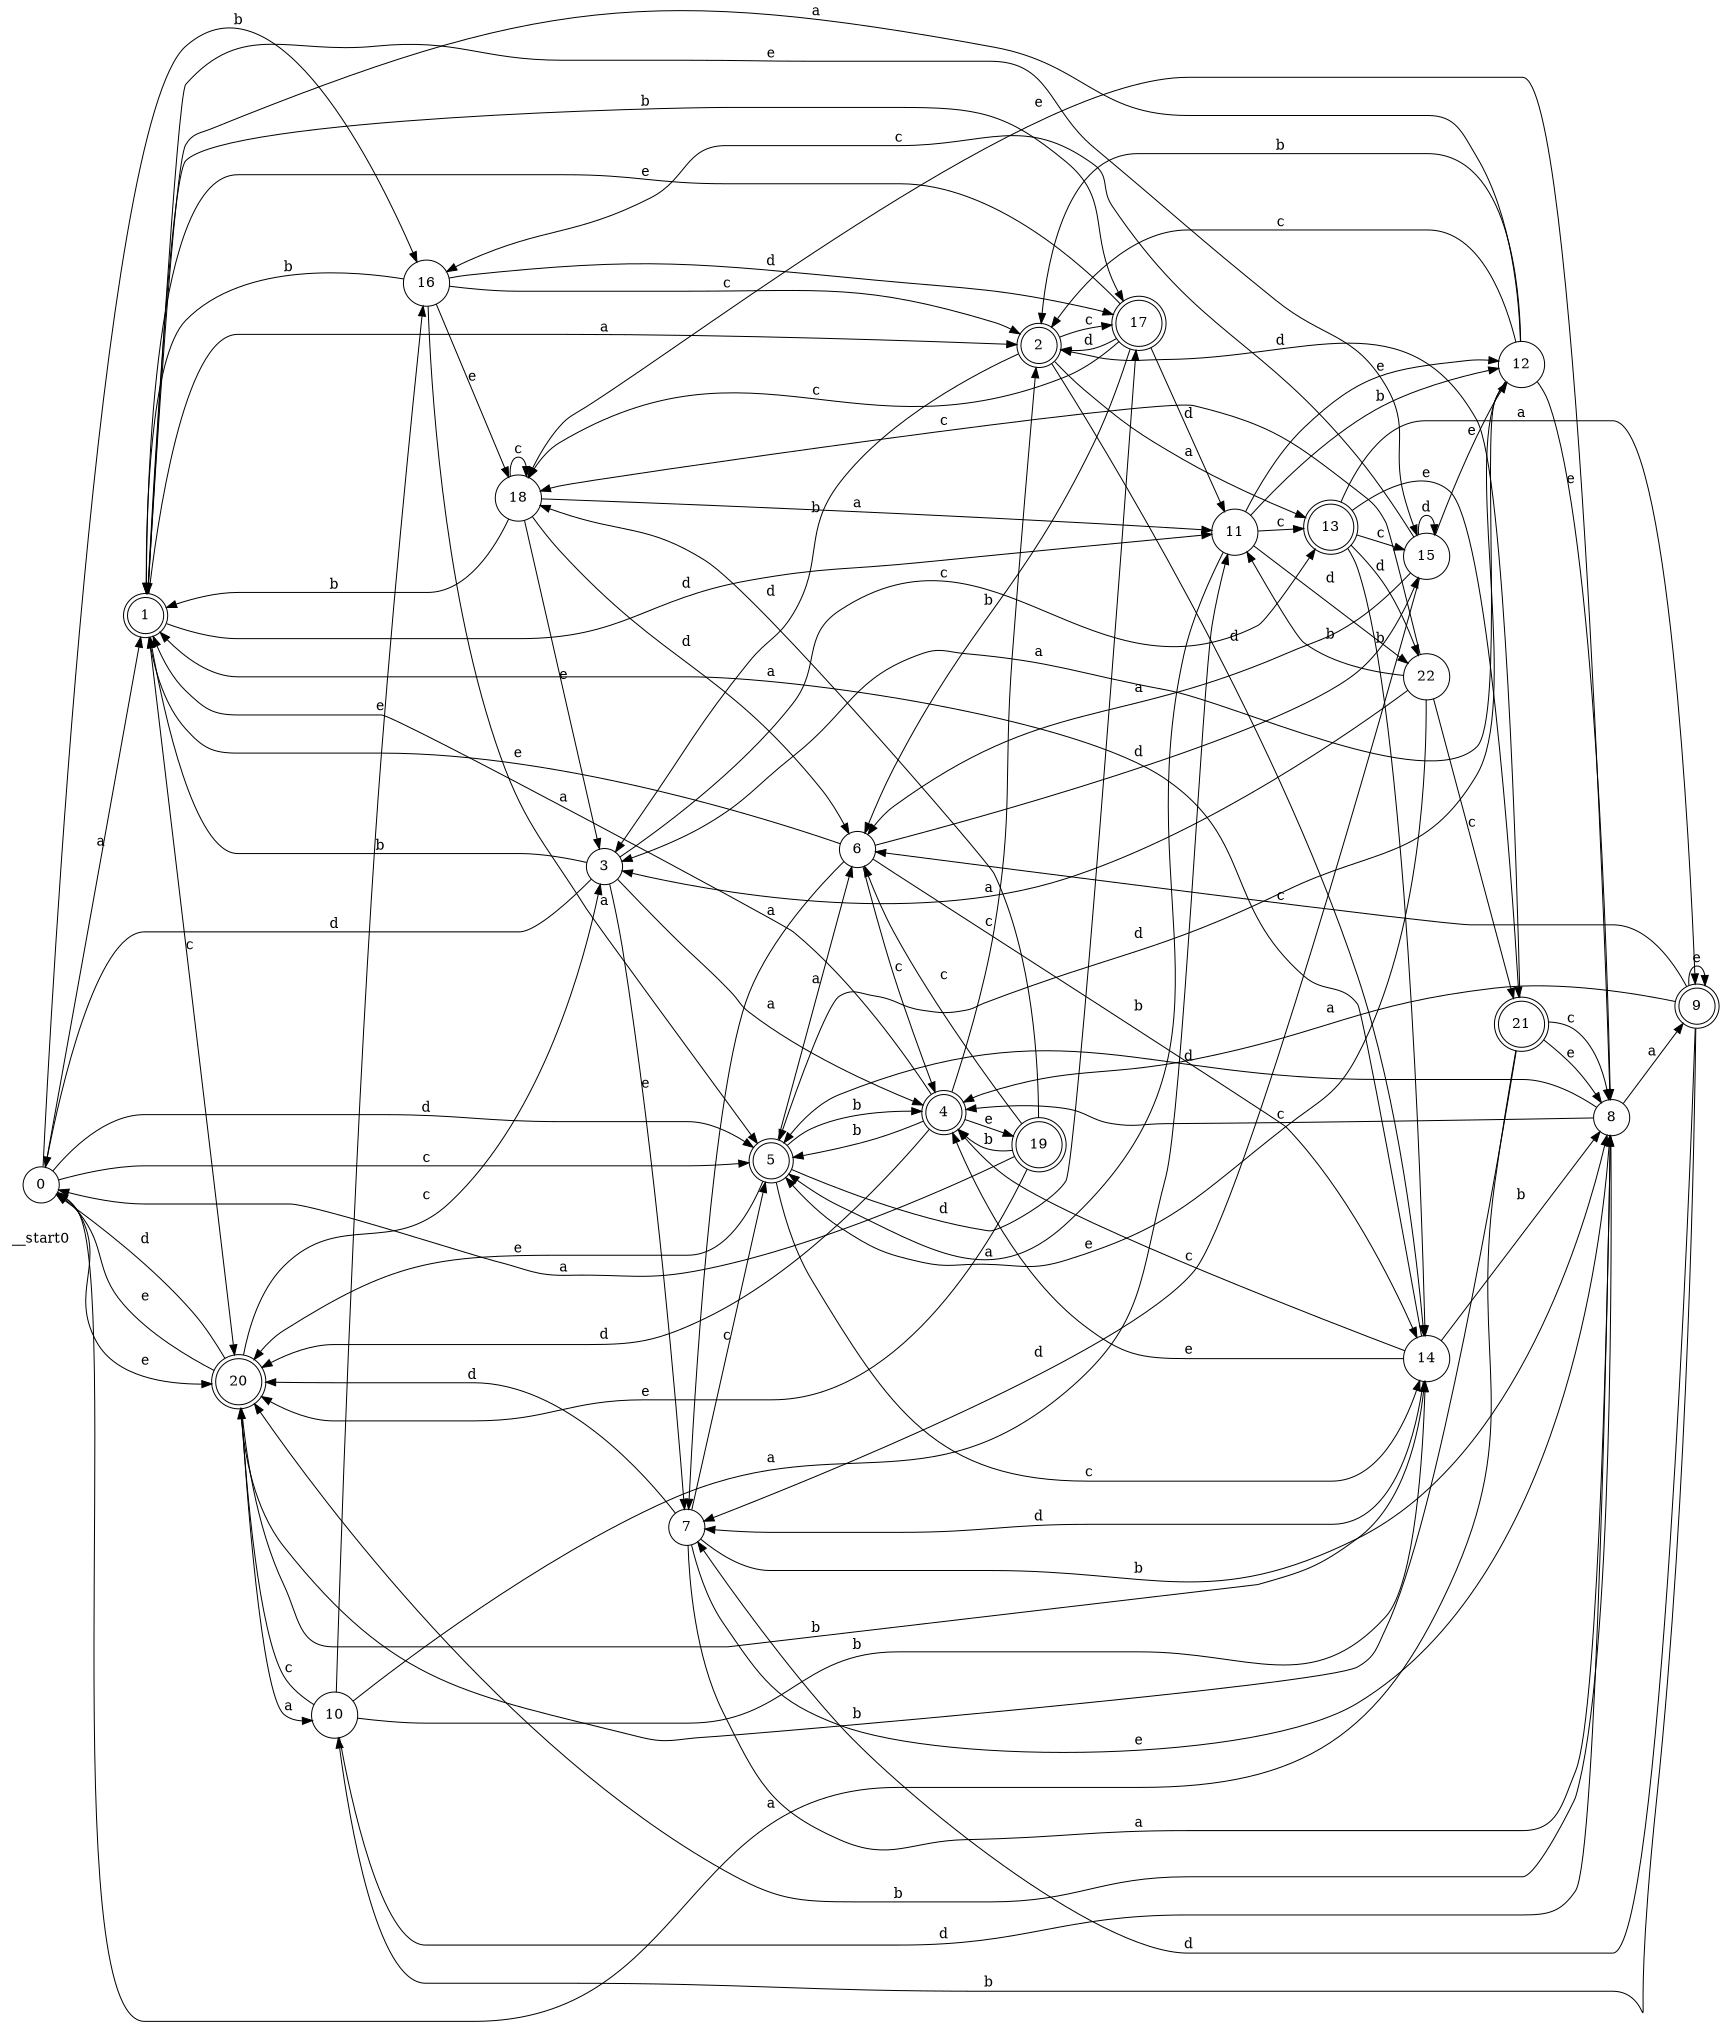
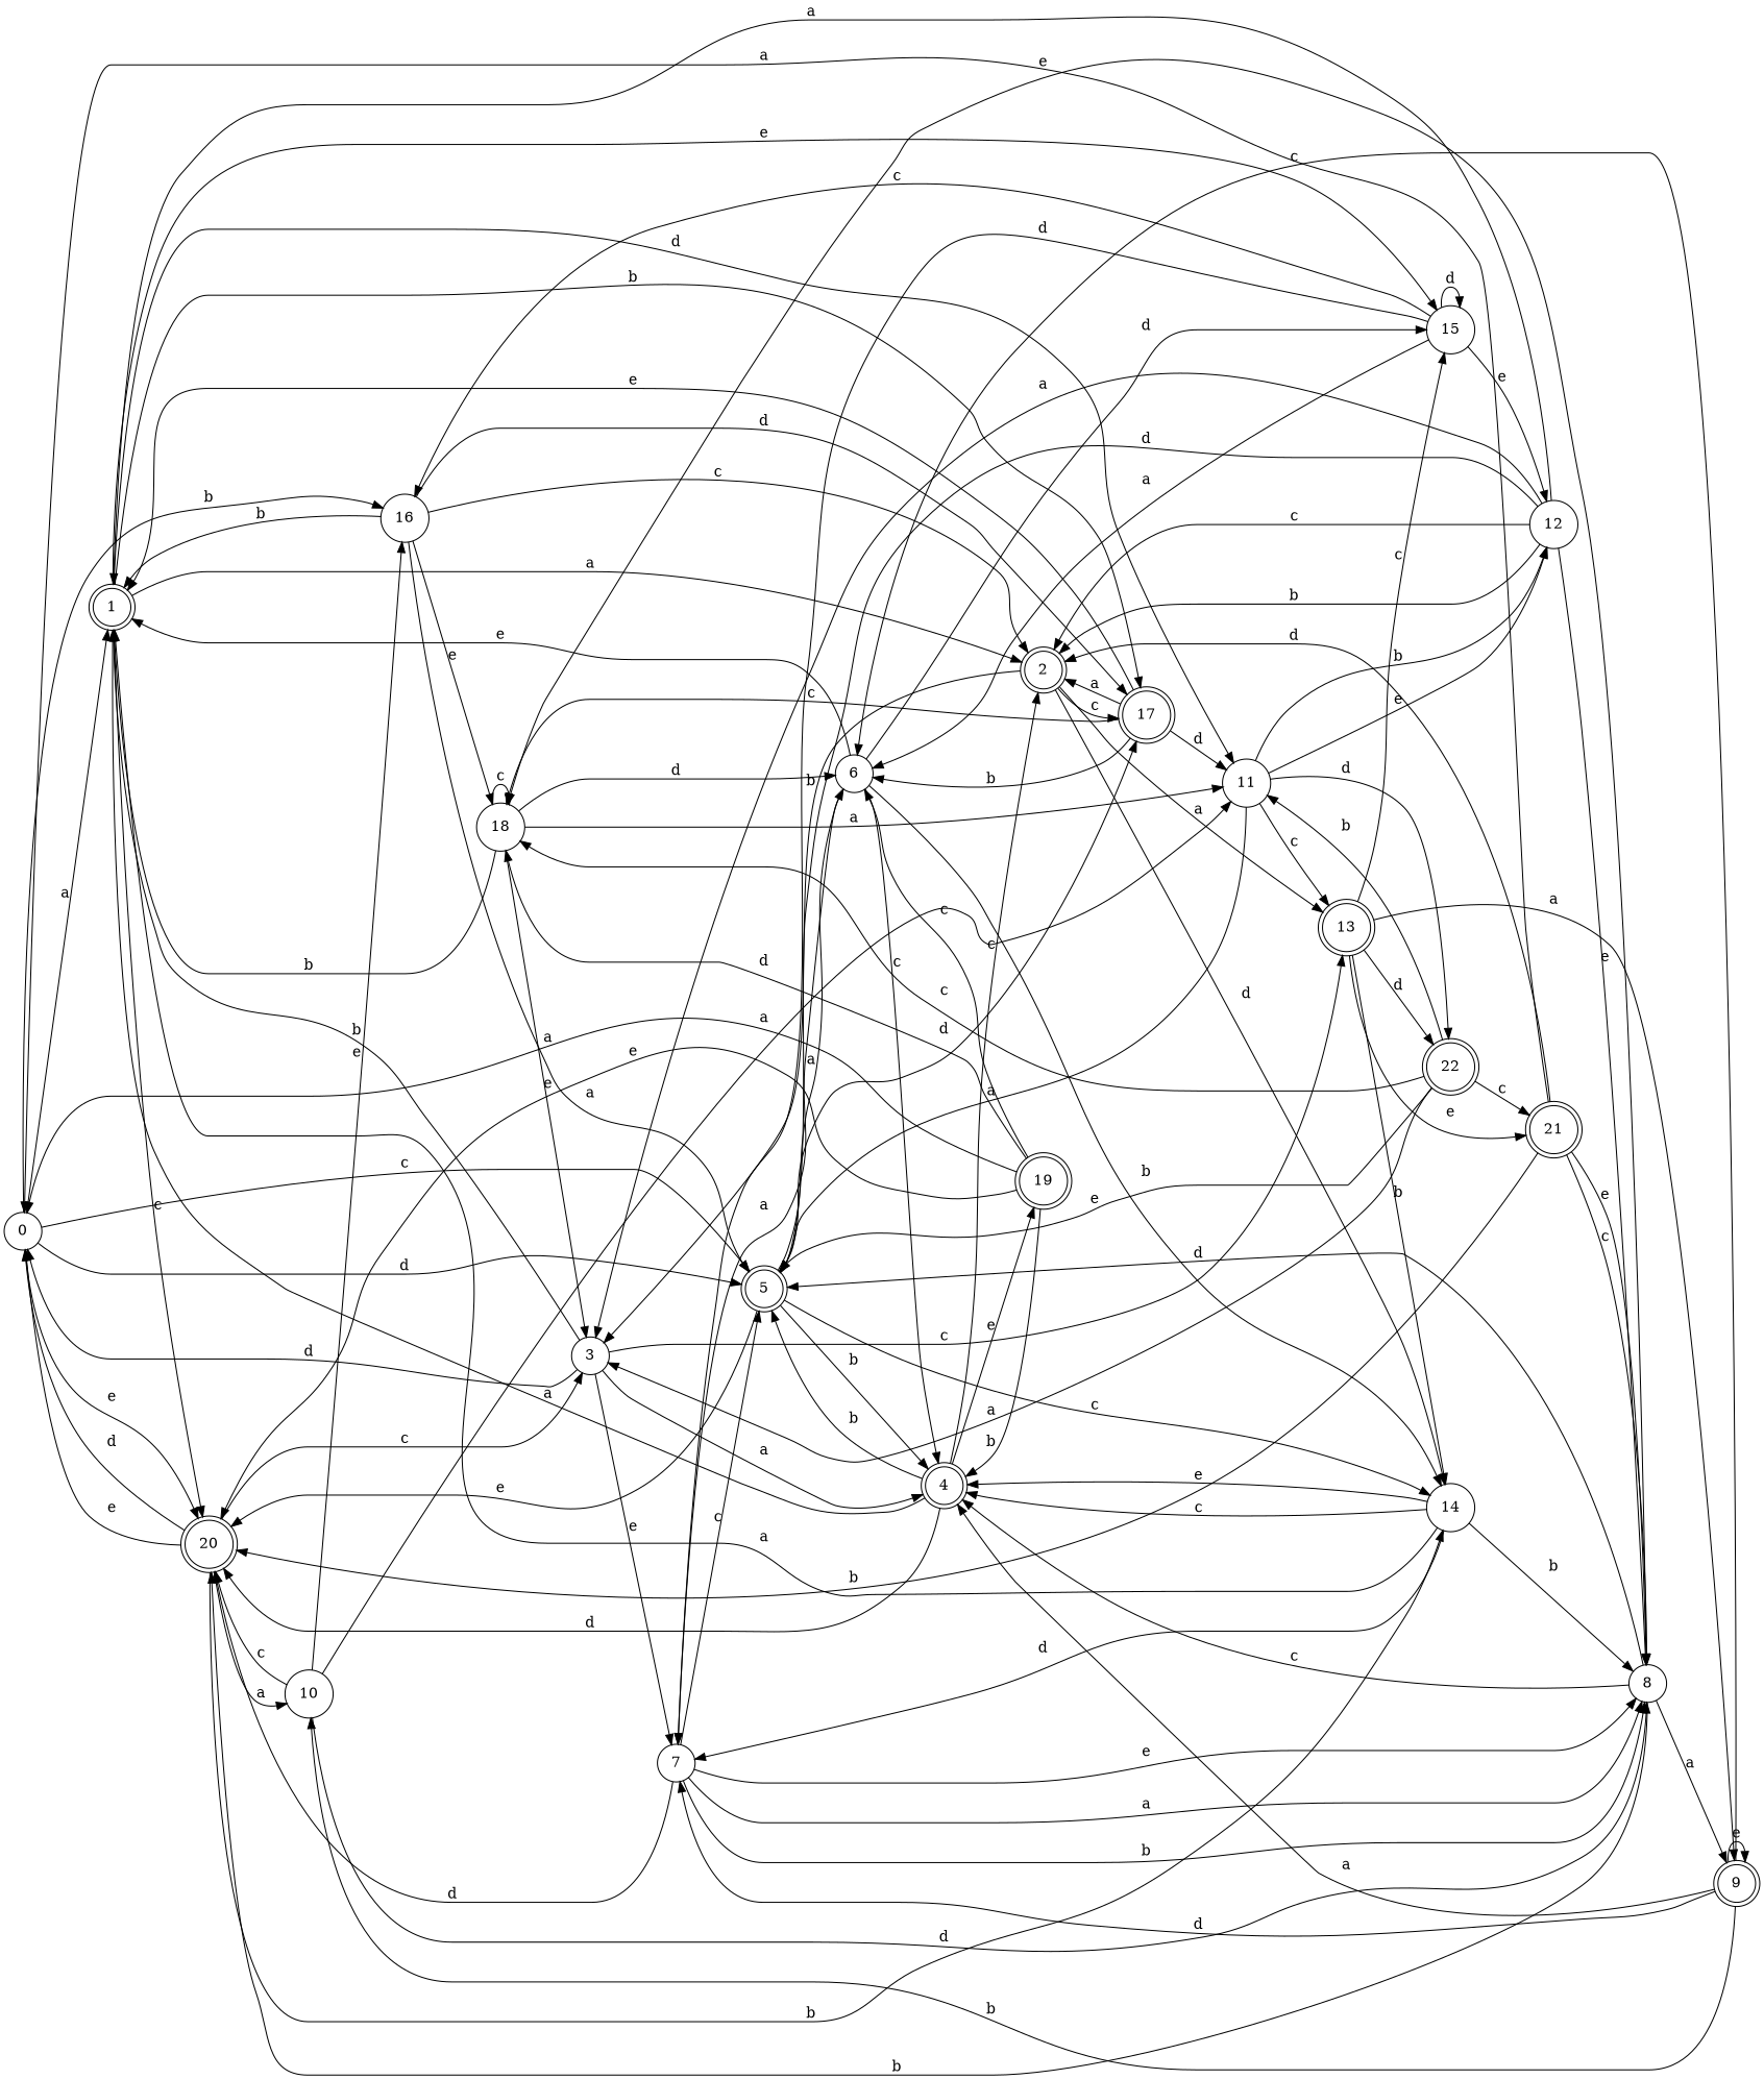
  digraph {
    rankdir=LR
    node [shape=circle color=black fillcolor=white style=filled]
-   __start0 [shape=none color="" fillcolor="" style=""]
    n2 [label=0 style="rounded,filled"]
    n3 [label=1 shape=doublecircle style="rounded,filled"]
    n4 [label=5 shape=doublecircle style="rounded,filled"]
    n5 [label=16]
    n6 [label=20 shape=doublecircle]
    n7 [label=2 shape=doublecircle style="rounded,filled"]
    n8 [label=11]
    n9 [label=15]
    n10 [label=17 shape=doublecircle style="rounded,filled"]
    n11 [label=14]
    n12 [label=4 shape=doublecircle style="rounded,filled"]
    n13 [label=6]
    n14 [label=18]
    n15 [label=3]
    n16 [label=10]
    n17 [label=13 shape=doublecircle style="rounded,filled"]
    n18 [label=12]
-   n19 [label=22]
+   n19 [label=22 shape=doublecircle]
    n20 [label=7]
    n21 [label=9 shape=doublecircle style="rounded,filled"]
    n22 [label=21 shape=doublecircle style="rounded,filled"]
    n23 [label=8]
    n24 [label=19 shape=doublecircle style="rounded,filled"]
    n2 -> n3 [label=a]
    n2 -> n4 [label=c]
    n2 -> n4 [label=d]
    n2 -> n5 [label=b]
    n2 -> n6 [label=e]
    n3 -> n6 [label=c]
    n3 -> n7 [label=a]
    n3 -> n8 [label=d]
    n3 -> n9 [label=e]
    n3 -> n10 [label=b]
    n4 -> n6 [label=e]
    n4 -> n10 [label=d]
    n4 -> n11 [label=c]
    n4 -> n12 [label=b]
    n4 -> n13 [label=a]
    n5 -> n3 [label=b]
    n5 -> n4 [label=a]
    n5 -> n7 [label=c]
    n5 -> n10 [label=d]
    n5 -> n14 [label=e]
    n6 -> n2 [label=d]
    n6 -> n2 [label=e]
    n6 -> n11 [label=b]
    n6 -> n15 [label=c]
    n6 -> n16 [label=a]
    n7 -> n10 [label=c]
    n7 -> n11 [label=d]
    n7 -> n15 [label=b]
    n7 -> n17 [label=a]
    n8 -> n4 [label=a]
    n8 -> n17 [label=c]
    n8 -> n18 [label=b]
    n8 -> n18 [label=e]
    n8 -> n19 [label=d]
    n9 -> n5 [label=c]
    n9 -> n9 [label=d]
    n9 -> n13 [label=a]
    n9 -> n18 [label=e]
    n9 -> n20 [label=d]
    n10 -> n3 [label=e]
-   n10 -> n7 [label=d]
+   n10 -> n7 [label=a]
    n10 -> n8 [label=d]
    n10 -> n13 [label=b]
    n10 -> n14 [label=c]
    n11 -> n3 [label=a]
    n11 -> n12 [label=c]
    n11 -> n12 [label=e]
    n11 -> n20 [label=d]
    n11 -> n23 [label=b]
    n12 -> n3 [label=a]
    n12 -> n4 [label=b]
    n12 -> n6 [label=d]
    n12 -> n7 [label=c]
    n12 -> n24 [label=e]
    n13 -> n3 [label=e]
    n13 -> n9 [label=d]
    n13 -> n11 [label=b]
    n13 -> n12 [label=c]
    n13 -> n20 [label=a]
    n14 -> n3 [label=b]
    n14 -> n8 [label=a]
    n14 -> n13 [label=d]
    n14 -> n14 [label=c]
    n14 -> n15 [label=e]
    n15 -> n2 [label=d]
    n15 -> n3 [label=b]
    n15 -> n12 [label=a]
    n15 -> n17 [label=c]
    n15 -> n20 [label=e]
    n16 -> n5 [label=e]
    n16 -> n6 [label=c]
    n16 -> n8 [label=a]
-   n16 -> n11 [label=b]
    n16 -> n23 [label=d]
    n17 -> n9 [label=c]
    n17 -> n11 [label=b]
    n17 -> n19 [label=d]
    n17 -> n21 [label=a]
    n17 -> n22 [label=e]
    n18 -> n3 [label=a]
    n18 -> n4 [label=d]
    n18 -> n7 [label=b]
    n18 -> n7 [label=c]
    n18 -> n15 [label=a]
    n18 -> n23 [label=e]
    n19 -> n4 [label=e]
    n19 -> n8 [label=b]
    n19 -> n14 [label=c]
    n19 -> n15 [label=a]
    n19 -> n22 [label=c]
    n20 -> n4 [label=c]
    n20 -> n6 [label=d]
    n20 -> n23 [label=a]
    n20 -> n23 [label=b]
    n20 -> n23 [label=e]
    n21 -> n12 [label=a]
    n21 -> n13 [label=c]
    n21 -> n16 [label=b]
    n21 -> n20 [label=d]
    n21 -> n21 [label=e]
    n22 -> n2 [label=a]
    n22 -> n6 [label=b]
    n22 -> n7 [label=d]
    n22 -> n23 [label=c]
    n22 -> n23 [label=e]
    n23 -> n4 [label=d]
    n23 -> n6 [label=b]
    n23 -> n12 [label=c]
    n23 -> n14 [label=e]
    n23 -> n21 [label=a]
    n24 -> n2 [label=a]
    n24 -> n6 [label=e]
    n24 -> n12 [label=b]
    n24 -> n13 [label=c]
    n24 -> n14 [label=d]
  }
